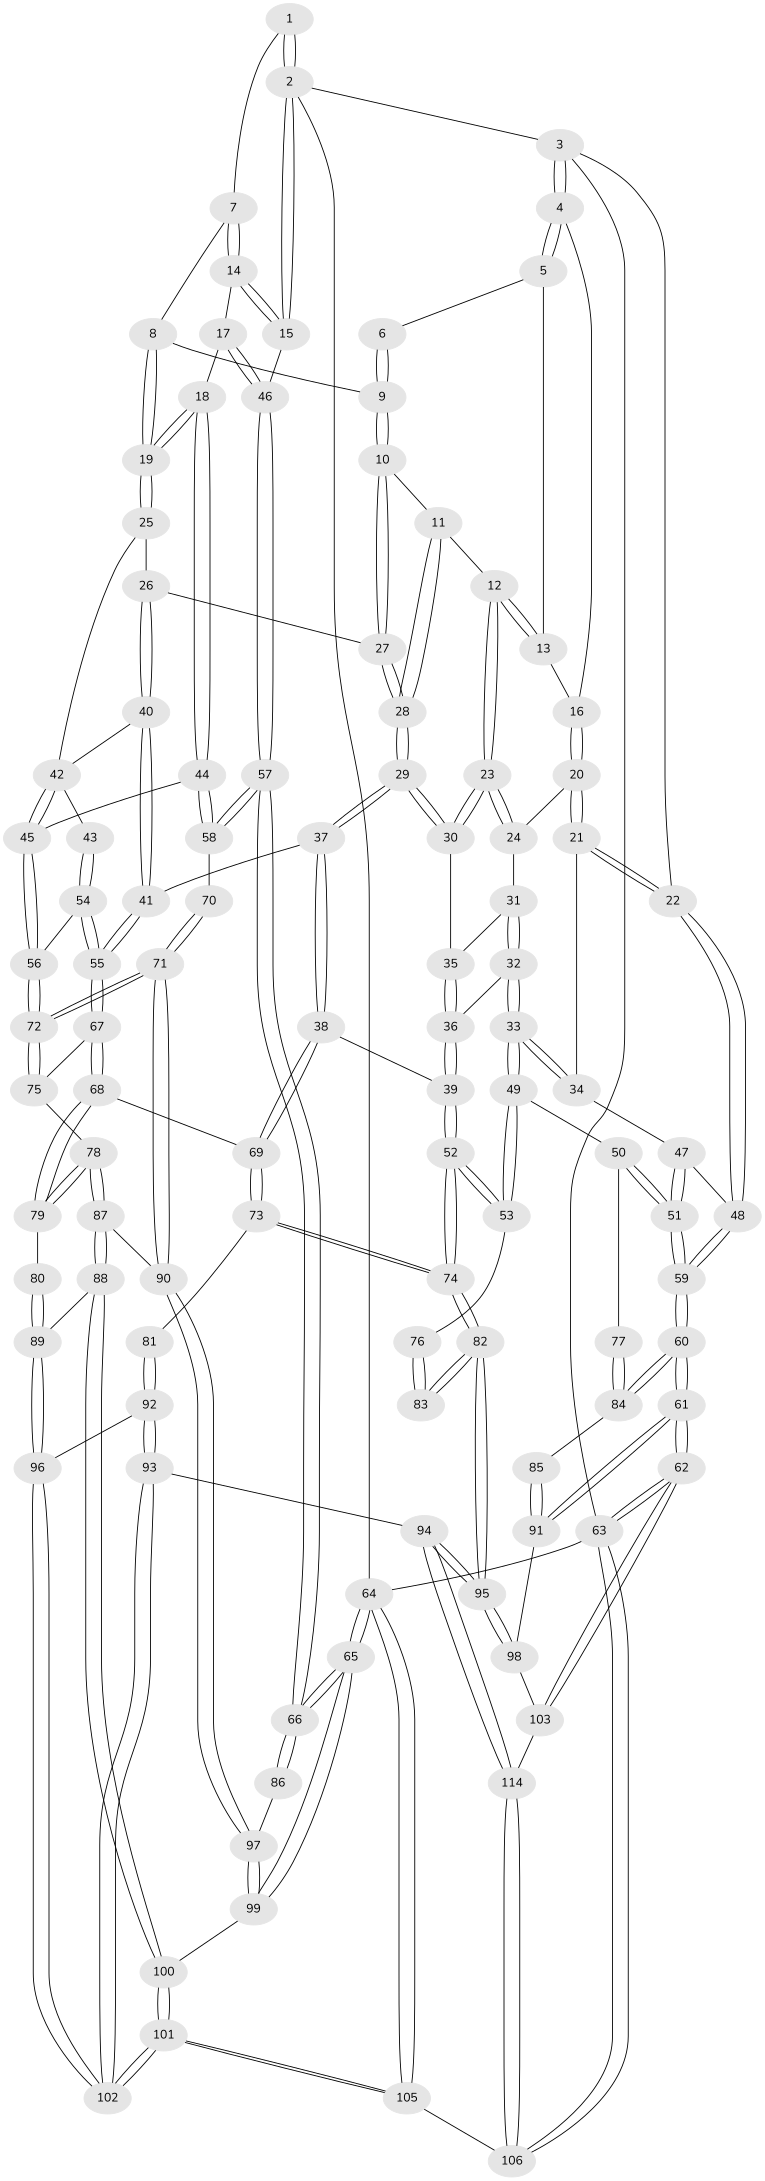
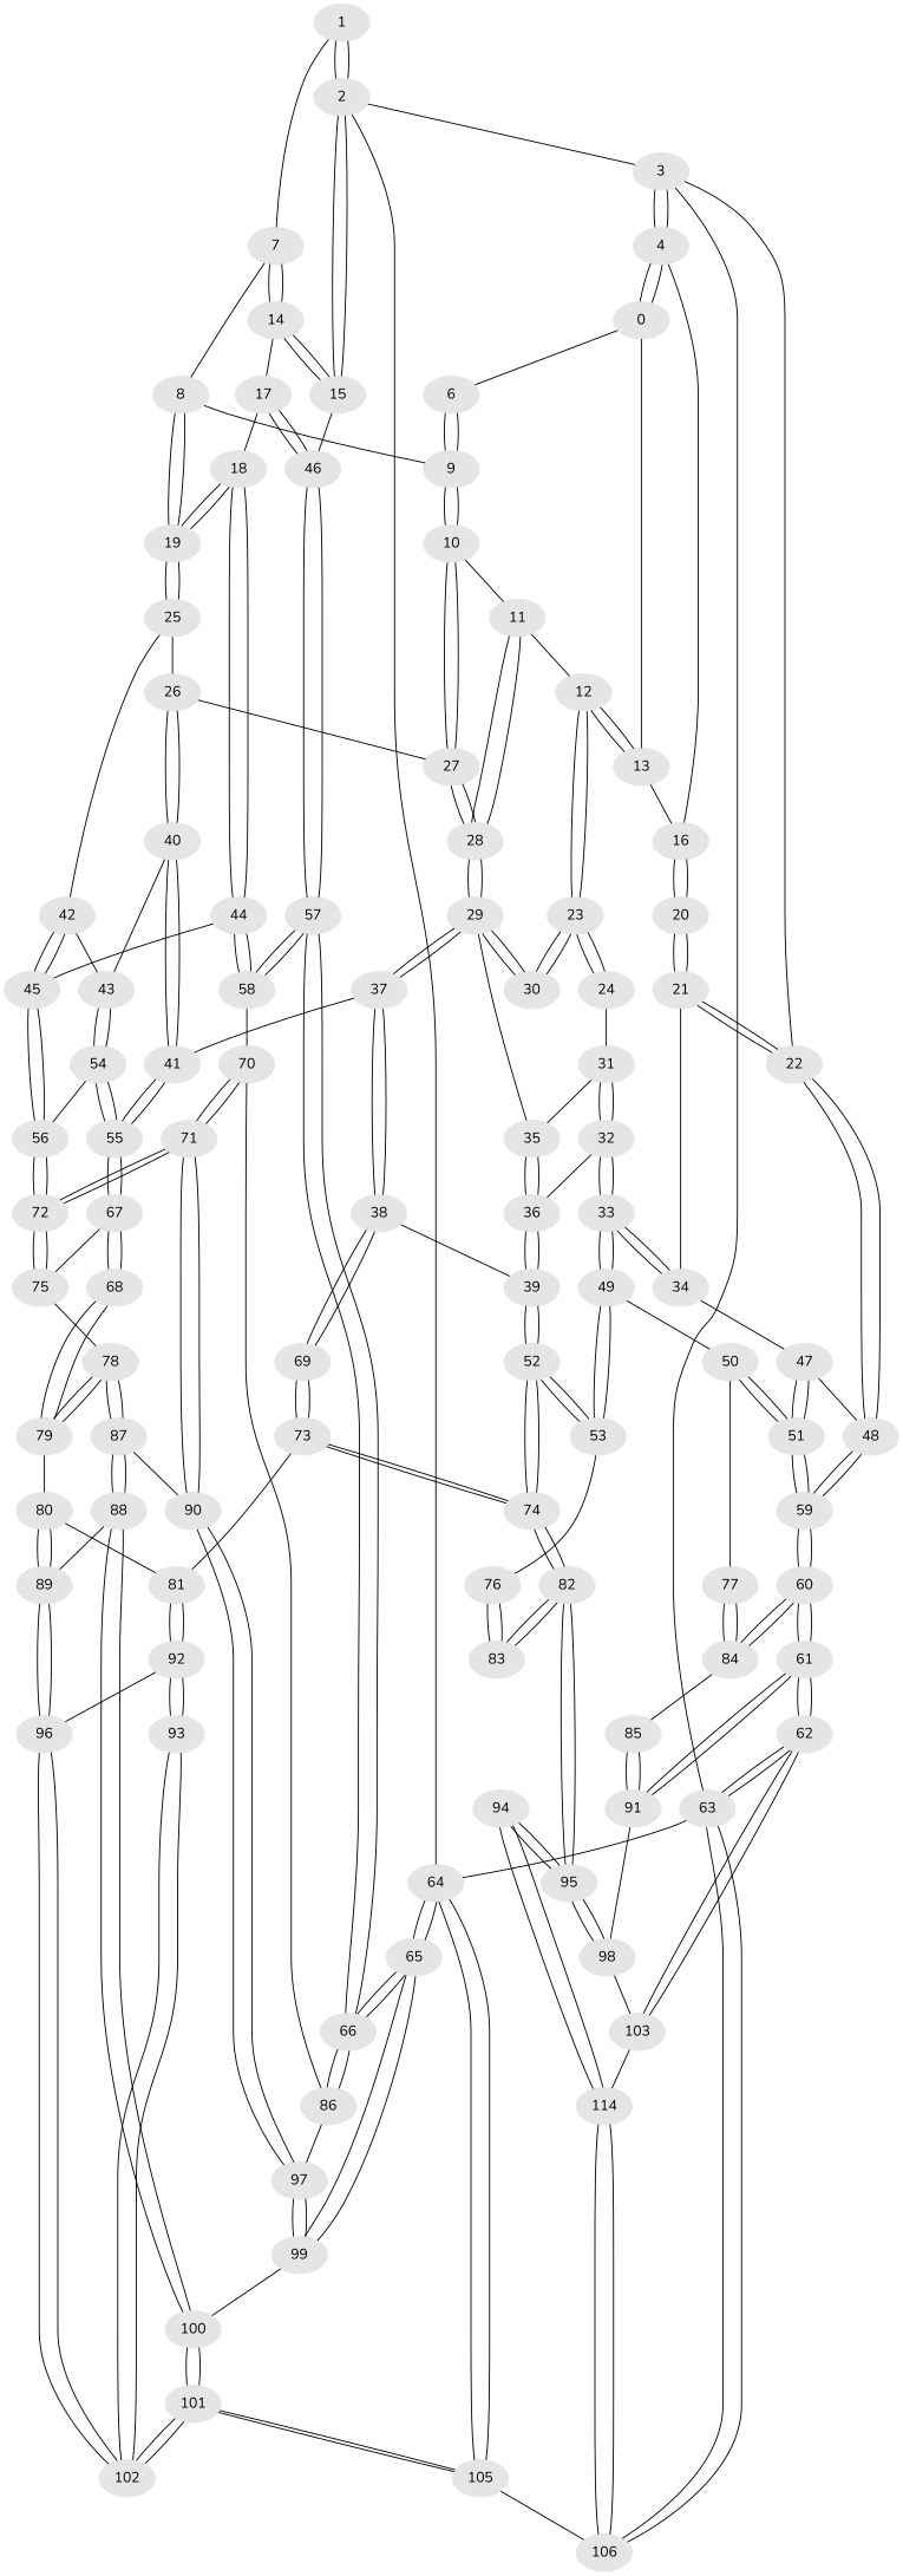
  graph {
    fontname=Nunito
    node [color=gray90 fontname=Nunito style=filled]
    edge [fontname=Nunito]
    1
    2
    7
    3
    15
    64
    8
    14
    4
    22
    63
    46
    65
    105
-   5
+   5 [label=0]
    16
    48
    106
    6
    13
    20
    9
    10
    19
    17
    25
    11
    27
    12
    28
    23
    29
    24
    30
    18
    57
    21
    44
    45
    58
    26
    42
    34
    31
    47
    59
    35
    32
    40
    43
    41
    37
    38
    36
    33
    49
    39
    50
    53
    51
    52
    69
    55
    73
    74
    54
    67
    56
    70
    72
    66
    60
    77
    76
    84
    82
    83
    68
    75
    86
    71
    61
    62
    91
    85
    103
    98
    n88 [label=114]
    99
    100
    97
    79
    78
    80
    81
    90
    92
    95
    87
    88
    89
    96
    93
    101
    102
    94
    1 -- 2
    1 -- 2
    1 -- 7
    2 -- 3
    2 -- 15
    2 -- 15
    2 -- 64
    7 -- 8
    7 -- 14
    7 -- 14
    3 -- 4
    3 -- 4
    3 -- 22
    3 -- 63
    15 -- 46
    64 -- 65
    64 -- 65
    64 -- 105
    64 -- 105
    8 -- 9
    8 -- 19
    8 -- 19
    14 -- 15
    14 -- 15
    14 -- 17
    4 -- 5
    4 -- 5
    4 -- 16
    22 -- 48
    22 -- 48
    63 -- 64
    63 -- 106
    63 -- 106
    46 -- 57
    46 -- 57
    65 -- 66
    65 -- 66
    65 -- 99
    65 -- 99
    105 -- 106
    5 -- 6
    5 -- 13
    16 -- 20
    16 -- 20
    48 -- 59
    48 -- 59
    6 -- 9
    6 -- 9
    13 -- 16
-   20 -- 24
    20 -- 21
    20 -- 21
    9 -- 10
    9 -- 10
    10 -- 11
    10 -- 27
    10 -- 27
    19 -- 25
    19 -- 25
    17 -- 46
    17 -- 46
    17 -- 18
    25 -- 26
    25 -- 42
    11 -- 12
    11 -- 28
    11 -- 28
    27 -- 28
    27 -- 28
    12 -- 13
    12 -- 13
    12 -- 23
    12 -- 23
    28 -- 29
    28 -- 29
    23 -- 24
    23 -- 24
    23 -- 30
    23 -- 30
    29 -- 30
    29 -- 30
    29 -- 37
    29 -- 37
    24 -- 31
-   30 -- 35
+   29 -- 35
    18 -- 19
    18 -- 19
    18 -- 44
    18 -- 44
    57 -- 58
    57 -- 58
    57 -- 66
    57 -- 66
    21 -- 22
    21 -- 22
    21 -- 34
    44 -- 45
    44 -- 58
    44 -- 58
    45 -- 56
    45 -- 56
    58 -- 70
    26 -- 27
    26 -- 40
    26 -- 40
    42 -- 45
    42 -- 45
    42 -- 43
    34 -- 47
    31 -- 35
    31 -- 32
    31 -- 32
    47 -- 48
    47 -- 51
    47 -- 51
    59 -- 60
    59 -- 60
    35 -- 36
    35 -- 36
    32 -- 36
    32 -- 33
    32 -- 33
-   40 -- 42
+   40 -- 43
    40 -- 41
    40 -- 41
    43 -- 54
    43 -- 54
    41 -- 55
    41 -- 55
    37 -- 41
    37 -- 38
    37 -- 38
    38 -- 39
    38 -- 69
    38 -- 69
    36 -- 39
    36 -- 39
    33 -- 34
    33 -- 34
    33 -- 49
    33 -- 49
    49 -- 50
    49 -- 53
    49 -- 53
    39 -- 52
    39 -- 52
    50 -- 51
    50 -- 51
    50 -- 77
    53 -- 76
    51 -- 59
    51 -- 59
    52 -- 53
    52 -- 53
    52 -- 74
    52 -- 74
    69 -- 73
    69 -- 73
    55 -- 67
    55 -- 67
    73 -- 74
    73 -- 74
    73 -- 81
    74 -- 82
    74 -- 82
    54 -- 55
    54 -- 55
    54 -- 56
    67 -- 68
    67 -- 68
    67 -- 75
    56 -- 72
    56 -- 72
+   70 -- 86
    70 -- 71
    70 -- 71
    72 -- 75
    72 -- 75
    66 -- 86
    66 -- 86
    60 -- 84
    60 -- 84
    60 -- 61
    60 -- 61
    77 -- 84
    77 -- 84
    76 -- 83
    76 -- 83
    84 -- 85
    82 -- 83
    82 -- 83
    82 -- 95
    82 -- 95
-   68 -- 69
    68 -- 79
    68 -- 79
    75 -- 78
    86 -- 97
    71 -- 72
    71 -- 72
    71 -- 90
    71 -- 90
    61 -- 62
    61 -- 62
    61 -- 91
    61 -- 91
    62 -- 63
    62 -- 63
    62 -- 103
    62 -- 103
    91 -- 98
    85 -- 91
    85 -- 91
    103 -- n88
    98 -- 103
    n88 -- 106
    n88 -- 106
    99 -- 100
    100 -- 101
    100 -- 101
    97 -- 99
    97 -- 99
    79 -- 80
    78 -- 79
    78 -- 79
    78 -- 87
    78 -- 87
+   80 -- 81
    80 -- 89
    80 -- 89
    81 -- 92
    81 -- 92
    90 -- 97
    90 -- 97
    92 -- 96
    92 -- 93
    92 -- 93
    95 -- 98
    95 -- 98
    87 -- 90
    87 -- 88
    87 -- 88
    88 -- 100
    88 -- 100
    88 -- 89
    89 -- 96
    89 -- 96
    96 -- 102
    96 -- 102
    93 -- 102
    93 -- 102
-   93 -- 94
    101 -- 105
    101 -- 105
    101 -- 102
    101 -- 102
    94 -- n88
    94 -- n88
    94 -- 95
    94 -- 95
  }
